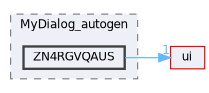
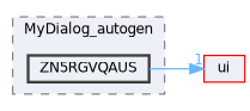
  digraph {
    compound=true
    rankdir=LR
    node [fillcolor="#edf0f7" fontname=Helvetica fontsize=10 shape=box]
-   n1 [color=grey25 height=0.2 label=ZN4RGVQAUS style="filled,bold" width=0.4]
+   n1 [color=grey25 height=0.2 label=ZN5RGVQAUS style="filled,bold" width=0.4]
    n2 [color=red height=0.2 label=ui style=filled width=0.4]
    subgraph cluster_1 {
      bgcolor="#edf0f7"
      fontname=Helvetica
      fontsize=10
      label=MyDialog_autogen
      pencolor=grey50
      style="filled,dashed"
      n1
    }
    n1 -> n2 [color=steelblue1 fontcolor=steelblue1 fontname=Helvetica fontsize=10 headlabel=1 labeldistance=1.5 labelfontname=Helvetica labelfontsize=10]
  }
